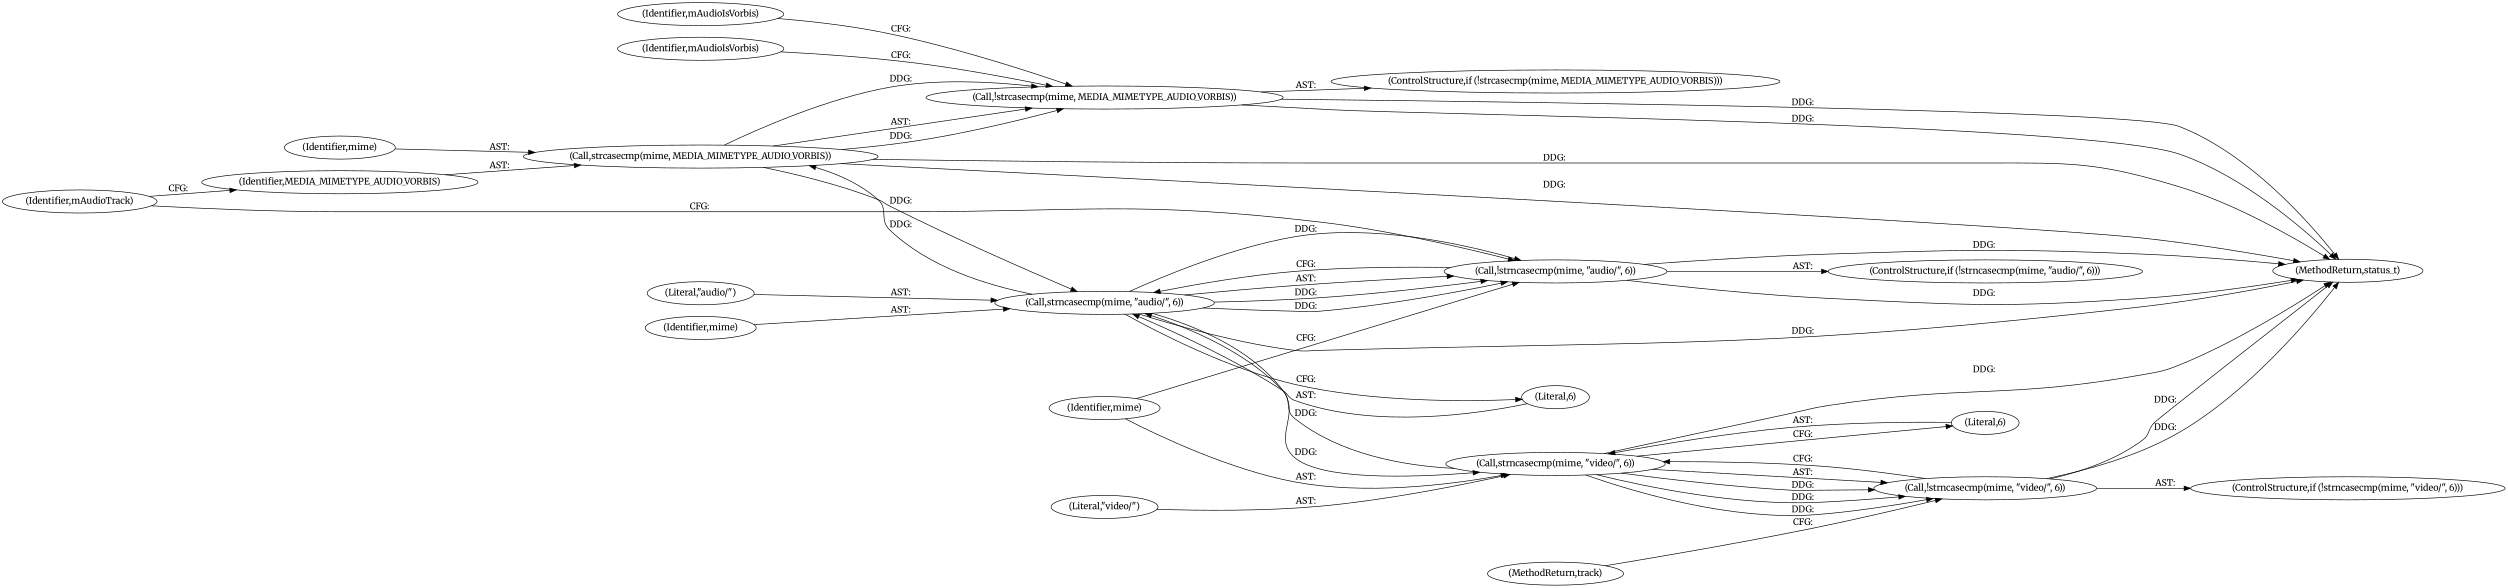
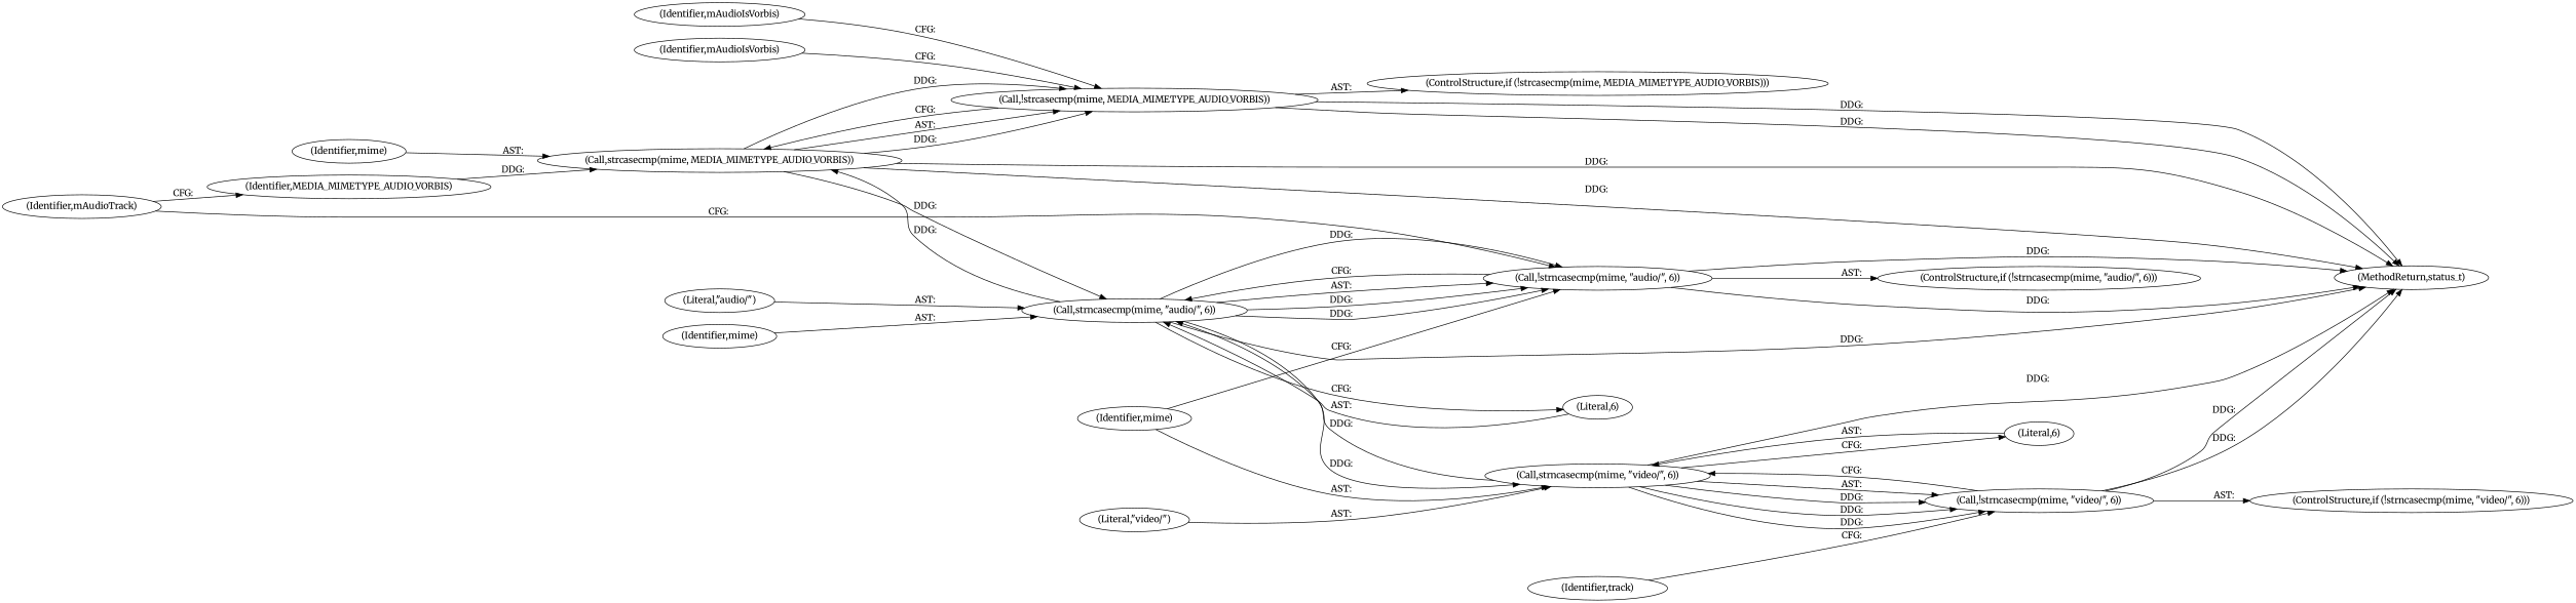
  digraph {
    fontname=Merriweather
    rankdir=LR
    node [fontname=Merriweather]
    edge [fontname=Merriweather]
    n1 [label="(Call,strcasecmp(mime, MEDIA_MIMETYPE_AUDIO_VORBIS))"]
    n2 [label="(Call,strncasecmp(mime, \"audio/\", 6))"]
    n3 [label="(Call,!strcasecmp(mime, MEDIA_MIMETYPE_AUDIO_VORBIS))"]
    n4 [label="(MethodReturn,status_t)"]
    n5 [label="(Call,strncasecmp(mime, \"video/\", 6))"]
    n6 [label="(Call,!strncasecmp(mime, \"audio/\", 6))"]
    n7 [label="(Literal,6)"]
    n8 [label="(ControlStructure,if (!strcasecmp(mime, MEDIA_MIMETYPE_AUDIO_VORBIS)))"]
    n9 [label="(Identifier,MEDIA_MIMETYPE_AUDIO_VORBIS)"]
    n10 [label="(Call,!strncasecmp(mime, \"video/\", 6))"]
    n11 [label="(Literal,6)"]
    n12 [label="(ControlStructure,if (!strncasecmp(mime, \"audio/\", 6)))"]
    n13 [label="(ControlStructure,if (!strncasecmp(mime, \"video/\", 6)))"]
    n14 [label="(Literal,\"audio/\")"]
    n15 [label="(Identifier,mime)"]
    n16 [label="(Identifier,mime)"]
    n17 [label="(Identifier,mAudioIsVorbis)"]
    n18 [label="(Identifier,mAudioIsVorbis)"]
-   n19 [label="(MethodReturn,track)"]
+   n19 [label="(Identifier,track)"]
    n20 [label="(Literal,\"video/\")"]
    n21 [label="(Identifier,mAudioTrack)"]
    n22 [label="(Identifier,mime)"]
    n1 -> n2 [label="DDG: "]
    n1 -> n3 [label="AST: "]
    n1 -> n3 [label="DDG: "]
    n1 -> n3 [label="DDG: "]
    n1 -> n4 [label="DDG: "]
    n1 -> n4 [label="DDG: "]
    n2 -> n1 [label="DDG: "]
    n2 -> n4 [label="DDG: "]
    n2 -> n5 [label="DDG: "]
    n2 -> n6 [label="AST: "]
    n2 -> n6 [label="DDG: "]
    n2 -> n6 [label="DDG: "]
    n2 -> n6 [label="DDG: "]
    n2 -> n7 [label="CFG: "]
+   n3 -> n1 [label="CFG: "]
    n3 -> n4 [label="DDG: "]
    n3 -> n4 [label="DDG: "]
    n3 -> n8 [label="AST: "]
    n5 -> n2 [label="DDG: "]
    n5 -> n4 [label="DDG: "]
    n5 -> n10 [label="AST: "]
    n5 -> n10 [label="DDG: "]
    n5 -> n10 [label="DDG: "]
    n5 -> n10 [label="DDG: "]
    n5 -> n11 [label="CFG: "]
    n6 -> n2 [label="CFG: "]
    n6 -> n4 [label="DDG: "]
    n6 -> n4 [label="DDG: "]
    n6 -> n12 [label="AST: "]
    n7 -> n2 [label="AST: "]
-   n9 -> n1 [label="AST: "]
+   n9 -> n1 [label="DDG: "]
    n10 -> n4 [label="DDG: "]
    n10 -> n4 [label="DDG: "]
    n10 -> n5 [label="CFG: "]
    n10 -> n13 [label="AST: "]
    n11 -> n5 [label="AST: "]
    n14 -> n2 [label="AST: "]
    n15 -> n1 [label="AST: "]
    n16 -> n5 [label="AST: "]
    n16 -> n6 [label="CFG: "]
    n17 -> n3 [label="CFG: "]
    n18 -> n3 [label="CFG: "]
    n19 -> n10 [label="CFG: "]
    n20 -> n5 [label="AST: "]
    n21 -> n6 [label="CFG: "]
    n21 -> n9 [label="CFG: "]
    n22 -> n2 [label="AST: "]
  }
